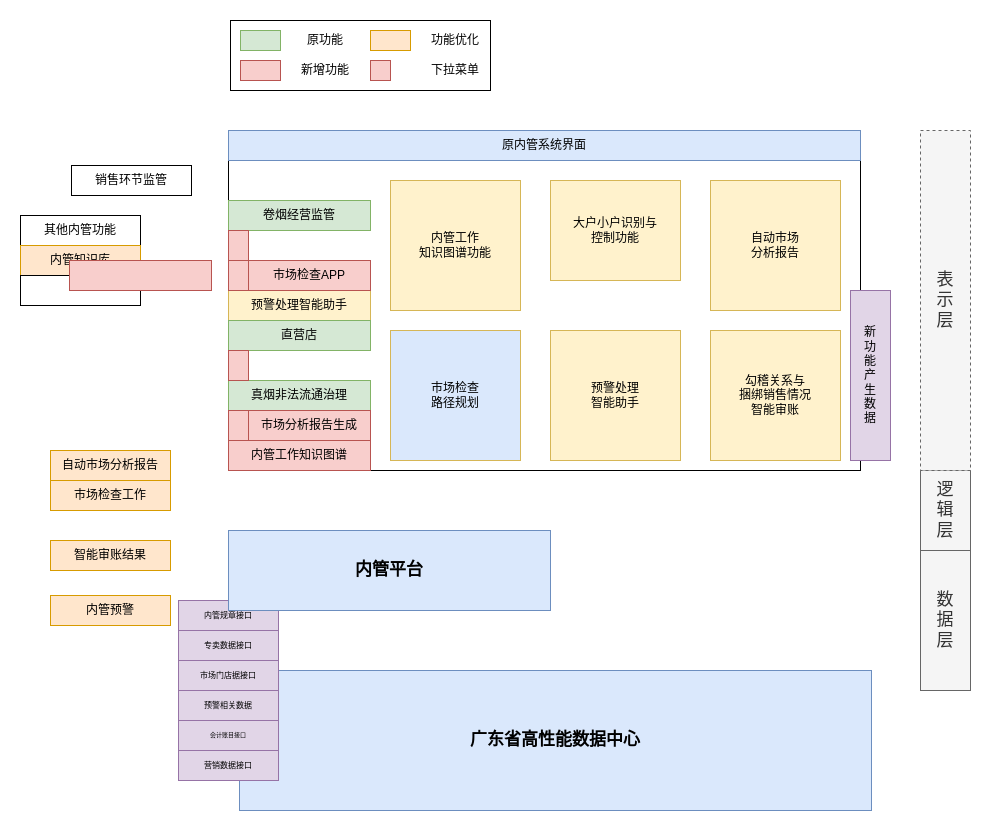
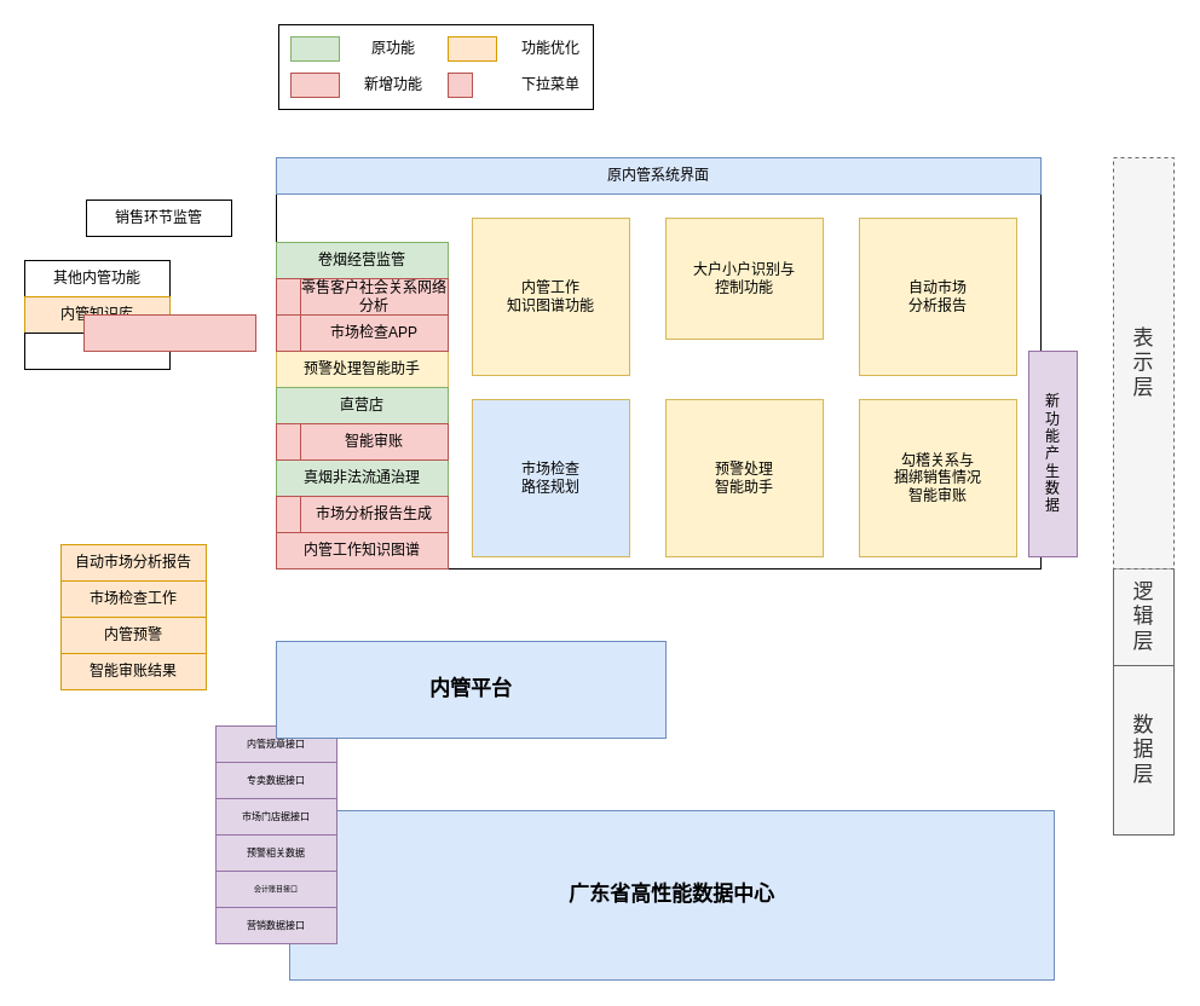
  <mxCell id="0" />
  <mxCell id="1" parent="0" />
  <mxCell id="2" value="" style="rounded=0;whiteSpace=wrap;html=1;" parent="1" vertex="1"><mxGeometry x="228" y="140" width="632" height="330" as="geometry" /></mxCell>
  <mxCell id="3" value="" style="rounded=0;whiteSpace=wrap;html=1;fontSize=6;" vertex="1" parent="1"><mxGeometry x="230" y="20" width="260" height="70" as="geometry" /></mxCell>
  <mxCell id="4" value="广东省高性能数据中心" style="rounded=0;whiteSpace=wrap;html=1;fillColor=#dae8fc;strokeColor=#6c8ebf;fontSize=17;fontStyle=1;" parent="1" vertex="1"><mxGeometry x="239" y="670" width="632" height="140" as="geometry" /></mxCell>
  <mxCell id="5" value="逻&lt;br&gt;辑&lt;br&gt;层" style="rounded=0;whiteSpace=wrap;html=1;fillColor=#f5f5f5;strokeColor=#666666;fontColor=#333333;fontSize=17;fontStyle=0;" parent="1" vertex="1"><mxGeometry x="920" y="470" width="50" height="80" as="geometry" /></mxCell>
  <mxCell id="6" value="表&lt;br&gt;示&lt;br&gt;层" style="rounded=0;whiteSpace=wrap;html=1;fillColor=#f5f5f5;strokeColor=#666666;fontColor=#333333;fontSize=17;fontStyle=0;dashed=1;" parent="1" vertex="1"><mxGeometry x="920" y="130" width="50" height="340" as="geometry" /></mxCell>
  <mxCell id="7" value="原内管系统界面" style="rounded=0;whiteSpace=wrap;html=1;fillColor=#dae8fc;strokeColor=#6c8ebf;" parent="1" vertex="1"><mxGeometry x="228" y="130" width="632" height="30" as="geometry" /></mxCell>
  <mxCell id="8" value="" style="rounded=0;whiteSpace=wrap;html=1;fillColor=#d5e8d4;strokeColor=#82b366;" parent="1" vertex="1"><mxGeometry x="240" y="30" width="40" height="20" as="geometry" /></mxCell>
  <mxCell id="9" value="卷烟经营监管" style="rounded=0;whiteSpace=wrap;html=1;fillColor=#d5e8d4;strokeColor=#82b366;fontSize=12;" parent="1" vertex="1"><mxGeometry x="228" y="200" width="142" height="30" as="geometry" /></mxCell>
  <mxCell id="10" value="销售环节监管" style="rounded=0;whiteSpace=wrap;html=1;" parent="1" vertex="1"><mxGeometry x="71" y="165" width="120" height="30" as="geometry" /></mxCell>
  <mxCell id="11" value="其他内管功能" style="rounded=0;whiteSpace=wrap;html=1;" parent="1" vertex="1"><mxGeometry x="20" y="215" width="120" height="30" as="geometry" /></mxCell>
  <mxCell id="12" value="内管知识库" style="rounded=0;whiteSpace=wrap;html=1;fillColor=#ffe6cc;strokeColor=#d79b00;" parent="1" vertex="1"><mxGeometry x="20" y="245" width="120" height="30" as="geometry" /></mxCell>
+ <mxCell id="13" value="零售客户社会关系网络分析" style="rounded=0;whiteSpace=wrap;html=1;fillColor=#f8cecc;strokeColor=#b85450;fontSize=12;" parent="1" vertex="1"><mxGeometry x="248" y="230" width="122" height="30" as="geometry" /></mxCell>
  <mxCell id="14" value="自动市场分析报告" style="rounded=0;whiteSpace=wrap;html=1;fillColor=#ffe6cc;strokeColor=#d79b00;" parent="1" vertex="1"><mxGeometry x="50" y="450" width="120" height="30" as="geometry" /></mxCell>
  <mxCell id="15" value="市场检查工作" style="rounded=0;whiteSpace=wrap;html=1;fillColor=#ffe6cc;strokeColor=#d79b00;" parent="1" vertex="1"><mxGeometry x="50" y="480" width="120" height="30" as="geometry" /></mxCell>
- <mxCell id="16" value="内管预警" style="rounded=0;whiteSpace=wrap;html=1;fillColor=#ffe6cc;strokeColor=#d79b00;" parent="1" vertex="1"><mxGeometry x="50" y="595" width="120" height="30" as="geometry" /></mxCell>
+ <mxCell id="16" value="内管预警" style="rounded=0;whiteSpace=wrap;html=1;fillColor=#ffe6cc;strokeColor=#d79b00;" parent="1" vertex="1"><mxGeometry x="50" y="510" width="120" height="30" as="geometry" /></mxCell>
  <mxCell id="17" value="智能审账结果" style="rounded=0;whiteSpace=wrap;html=1;fillColor=#ffe6cc;strokeColor=#d79b00;" parent="1" vertex="1"><mxGeometry x="50" y="540" width="120" height="30" as="geometry" /></mxCell>
  <mxCell id="18" value="内管工作&lt;br&gt;知识图谱功能" style="rounded=0;whiteSpace=wrap;html=1;fillColor=#fff2cc;strokeColor=#d6b656;" parent="1" vertex="1"><mxGeometry x="390" y="180" width="130" height="130" as="geometry" /></mxCell>
  <mxCell id="19" value="大户小户识别与&lt;br&gt;控制功能" style="rounded=0;whiteSpace=wrap;html=1;fillColor=#fff2cc;strokeColor=#d6b656;" parent="1" vertex="1"><mxGeometry x="550" y="180" width="130" height="100" as="geometry" /></mxCell>
  <mxCell id="20" value="自动市场&lt;br&gt;分析报告" style="rounded=0;whiteSpace=wrap;html=1;fillColor=#fff2cc;strokeColor=#d6b656;" parent="1" vertex="1"><mxGeometry x="710" y="180" width="130" height="130" as="geometry" /></mxCell>
  <mxCell id="21" value="市场检查&lt;br&gt;路径规划" style="rounded=0;whiteSpace=wrap;html=1;fillColor=#dae8fc;strokeColor=#d6b656;" parent="1" vertex="1"><mxGeometry x="390" y="330" width="130" height="130" as="geometry" /></mxCell>
  <mxCell id="22" value="预警处理&lt;br&gt;智能助手" style="rounded=0;whiteSpace=wrap;html=1;fillColor=#fff2cc;strokeColor=#d6b656;" parent="1" vertex="1"><mxGeometry x="550" y="330" width="130" height="130" as="geometry" /></mxCell>
  <mxCell id="23" value="勾稽关系与&lt;br&gt;捆绑销售情况&lt;br&gt;智能审账" style="rounded=0;whiteSpace=wrap;html=1;fillColor=#fff2cc;strokeColor=#d6b656;" parent="1" vertex="1"><mxGeometry x="710" y="330" width="130" height="130" as="geometry" /></mxCell>
  <mxCell id="24" value="内管规章接口" style="rounded=0;whiteSpace=wrap;html=1;fillColor=#e1d5e7;strokeColor=#9673a6;fontSize=8;" parent="1" vertex="1"><mxGeometry x="178" y="600" width="100" height="30" as="geometry" /></mxCell>
  <mxCell id="25" value="专卖数据接口" style="rounded=0;whiteSpace=wrap;html=1;fillColor=#e1d5e7;strokeColor=#9673a6;fontSize=8;" parent="1" vertex="1"><mxGeometry x="178" y="630" width="100" height="30" as="geometry" /></mxCell>
  <mxCell id="26" value="营销数据接口" style="rounded=0;whiteSpace=wrap;html=1;fillColor=#e1d5e7;strokeColor=#9673a6;fontSize=8;" parent="1" vertex="1"><mxGeometry x="178" y="750" width="100" height="30" as="geometry" /></mxCell>
  <mxCell id="27" value="市场门店据接口" style="rounded=0;whiteSpace=wrap;html=1;fillColor=#e1d5e7;strokeColor=#9673a6;fontSize=8;" parent="1" vertex="1"><mxGeometry x="178" y="660" width="100" height="30" as="geometry" /></mxCell>
  <mxCell id="28" value="&lt;span style=&quot;font-size: 8px; white-space: normal;&quot;&gt;预警相关数据&lt;/span&gt;" style="rounded=0;whiteSpace=wrap;html=1;fillColor=#e1d5e7;strokeColor=#9673a6;fontSize=8;" parent="1" vertex="1"><mxGeometry x="178" y="690" width="100" height="30" as="geometry" /></mxCell>
  <mxCell id="29" value="&lt;span style=&quot;font-size: 6px;&quot;&gt;会计账目接口&lt;/span&gt;" style="rounded=0;whiteSpace=wrap;html=1;fillColor=#e1d5e7;strokeColor=#9673a6;fontSize=6;" parent="1" vertex="1"><mxGeometry x="178" y="720" width="100" height="30" as="geometry" /></mxCell>
  <mxCell id="30" value="新&lt;br&gt;功&lt;br&gt;能&lt;br&gt;产&lt;br&gt;生&lt;br&gt;数&lt;br&gt;据" style="rounded=0;whiteSpace=wrap;html=1;fillColor=#e1d5e7;strokeColor=#9673a6;" parent="1" vertex="1"><mxGeometry x="850" y="290" width="40" height="170" as="geometry" /></mxCell>
  <mxCell id="31" value="数&lt;br&gt;据&lt;br&gt;层" style="rounded=0;whiteSpace=wrap;html=1;fillColor=#f5f5f5;strokeColor=#666666;fontColor=#333333;fontSize=17;fontStyle=0;" parent="1" vertex="1"><mxGeometry x="920" y="550" width="50" height="140" as="geometry" /></mxCell>
  <mxCell id="32" value="内管平台" style="rounded=0;whiteSpace=wrap;html=1;fillColor=#dae8fc;strokeColor=#6c8ebf;fontSize=17;fontStyle=1;" parent="1" vertex="1"><mxGeometry x="228" y="530" width="322" height="80" as="geometry" /></mxCell>
  <mxCell id="33" value="" style="rounded=0;whiteSpace=wrap;html=1;fontSize=6;" vertex="1" parent="1"><mxGeometry x="20" y="275" width="120" height="30" as="geometry" /></mxCell>
  <mxCell id="34" value="原功能" style="rounded=0;whiteSpace=wrap;html=1;fillColor=none;strokeColor=none;" vertex="1" parent="1"><mxGeometry x="290" y="30" width="70" height="20" as="geometry" /></mxCell>
  <mxCell id="35" value="" style="rounded=0;whiteSpace=wrap;html=1;fillColor=#f8cecc;strokeColor=#b85450;" vertex="1" parent="1"><mxGeometry x="240" y="60" width="40" height="20" as="geometry" /></mxCell>
  <mxCell id="36" value="新增功能" style="rounded=0;whiteSpace=wrap;html=1;strokeColor=none;fillColor=none;" vertex="1" parent="1"><mxGeometry x="290" y="60" width="70" height="20" as="geometry" /></mxCell>
  <mxCell id="37" value="" style="rounded=0;whiteSpace=wrap;html=1;fillColor=#f8cecc;fontSize=12;strokeColor=#b85450;" vertex="1" parent="1"><mxGeometry x="228" y="230" width="20" height="30" as="geometry" /></mxCell>
  <mxCell id="38" value="" style="shape=image;html=1;verticalAlign=top;verticalLabelPosition=bottom;labelBackgroundColor=#ffffff;imageAspect=0;aspect=fixed;image=https://cdn4.iconfinder.com/data/icons/ionicons/512/icon-chevron-down-128.png;fillColor=none;fontSize=12;" vertex="1" parent="1"><mxGeometry x="231" y="238" width="14" height="14" as="geometry" /></mxCell>
  <mxCell id="39" value="" style="rounded=0;whiteSpace=wrap;html=1;fillColor=#f8cecc;strokeColor=#b85450;fontSize=12;" vertex="1" parent="1"><mxGeometry x="69" y="260" width="142" height="30" as="geometry" /></mxCell>
  <mxCell id="40" value="真烟非法流通治理" style="rounded=0;whiteSpace=wrap;html=1;fillColor=#d5e8d4;strokeColor=#82b366;" vertex="1" parent="1"><mxGeometry x="228" y="380" width="142" height="30" as="geometry" /></mxCell>
  <mxCell id="41" value="预警处理智能助手" style="rounded=0;whiteSpace=wrap;html=1;fillColor=#fff2cc;strokeColor=#d6b656;fontSize=12;" vertex="1" parent="1"><mxGeometry x="228" y="290" width="142" height="30" as="geometry" /></mxCell>
  <mxCell id="42" value="" style="rounded=0;whiteSpace=wrap;html=1;fillColor=#ffe6cc;strokeColor=#d79b00;" vertex="1" parent="1"><mxGeometry x="370" y="30" width="40" height="20" as="geometry" /></mxCell>
  <mxCell id="43" value="功能优化" style="rounded=0;whiteSpace=wrap;html=1;fillColor=none;strokeColor=none;" vertex="1" parent="1"><mxGeometry x="420" y="30" width="70" height="20" as="geometry" /></mxCell>
  <mxCell id="44" value="" style="rounded=0;whiteSpace=wrap;html=1;fillColor=#f8cecc;fontSize=12;strokeColor=#b85450;" vertex="1" parent="1"><mxGeometry x="370" y="60" width="20" height="20" as="geometry" /></mxCell>
  <mxCell id="45" value="" style="shape=image;html=1;verticalAlign=top;verticalLabelPosition=bottom;labelBackgroundColor=#ffffff;imageAspect=0;aspect=fixed;image=https://cdn4.iconfinder.com/data/icons/ionicons/512/icon-chevron-down-128.png;fillColor=none;fontSize=12;" vertex="1" parent="1"><mxGeometry x="373" y="63" width="14" height="14" as="geometry" /></mxCell>
  <mxCell id="46" value="下拉菜单" style="rounded=0;whiteSpace=wrap;html=1;fillColor=none;strokeColor=none;" vertex="1" parent="1"><mxGeometry x="420" y="60" width="70" height="20" as="geometry" /></mxCell>
  <mxCell id="47" value="直营店" style="rounded=0;whiteSpace=wrap;html=1;fillColor=#d5e8d4;strokeColor=#82b366;fontSize=12;" vertex="1" parent="1"><mxGeometry x="228" y="320" width="142" height="30" as="geometry" /></mxCell>
  <mxCell id="48" value="&lt;span style=&quot;font-size: 12px;&quot;&gt;市场检查APP&lt;/span&gt;" style="rounded=0;whiteSpace=wrap;html=1;fillColor=#f8cecc;strokeColor=#b85450;fontSize=12;" vertex="1" parent="1"><mxGeometry x="248" y="260" width="122" height="30" as="geometry" /></mxCell>
  <mxCell id="49" value="" style="rounded=0;whiteSpace=wrap;html=1;fillColor=#f8cecc;fontSize=12;strokeColor=#b85450;" vertex="1" parent="1"><mxGeometry x="228" y="260" width="20" height="30" as="geometry" /></mxCell>
  <mxCell id="50" value="" style="shape=image;html=1;verticalAlign=top;verticalLabelPosition=bottom;labelBackgroundColor=#ffffff;imageAspect=0;aspect=fixed;image=https://cdn4.iconfinder.com/data/icons/ionicons/512/icon-chevron-down-128.png;fillColor=none;fontSize=12;" vertex="1" parent="1"><mxGeometry x="231" y="268" width="14" height="14" as="geometry" /></mxCell>
+ <mxCell id="51" value="&lt;span style=&quot;font-size: 12px;&quot;&gt;智能审账&lt;/span&gt;" style="rounded=0;whiteSpace=wrap;html=1;fillColor=#f8cecc;strokeColor=#b85450;fontSize=12;" vertex="1" parent="1"><mxGeometry x="248" y="350" width="122" height="30" as="geometry" /></mxCell>
  <mxCell id="52" value="" style="rounded=0;whiteSpace=wrap;html=1;fillColor=#f8cecc;fontSize=12;strokeColor=#b85450;" vertex="1" parent="1"><mxGeometry x="228" y="350" width="20" height="30" as="geometry" /></mxCell>
  <mxCell id="53" value="" style="shape=image;html=1;verticalAlign=top;verticalLabelPosition=bottom;labelBackgroundColor=#ffffff;imageAspect=0;aspect=fixed;image=https://cdn4.iconfinder.com/data/icons/ionicons/512/icon-chevron-down-128.png;fillColor=none;fontSize=12;" vertex="1" parent="1"><mxGeometry x="231" y="358" width="14" height="14" as="geometry" /></mxCell>
  <mxCell id="54" value="&lt;span style=&quot;font-size: 12px&quot;&gt;市场分析报告生成&lt;/span&gt;" style="rounded=0;whiteSpace=wrap;html=1;fillColor=#f8cecc;strokeColor=#b85450;fontSize=12;" vertex="1" parent="1"><mxGeometry x="248" y="410" width="122" height="30" as="geometry" /></mxCell>
  <mxCell id="55" value="" style="rounded=0;whiteSpace=wrap;html=1;fillColor=#f8cecc;fontSize=12;strokeColor=#b85450;" vertex="1" parent="1"><mxGeometry x="228" y="410" width="20" height="30" as="geometry" /></mxCell>
  <mxCell id="56" value="" style="shape=image;html=1;verticalAlign=top;verticalLabelPosition=bottom;labelBackgroundColor=#ffffff;imageAspect=0;aspect=fixed;image=https://cdn4.iconfinder.com/data/icons/ionicons/512/icon-chevron-down-128.png;fillColor=none;fontSize=12;" vertex="1" parent="1"><mxGeometry x="231" y="418" width="14" height="14" as="geometry" /></mxCell>
  <mxCell id="57" value="&lt;span style=&quot;font-size: 12px&quot;&gt;内管工作知识图谱&lt;/span&gt;" style="rounded=0;whiteSpace=wrap;html=1;fillColor=#f8cecc;strokeColor=#b85450;fontSize=12;" vertex="1" parent="1"><mxGeometry x="228" y="440" width="142" height="30" as="geometry" /></mxCell>
